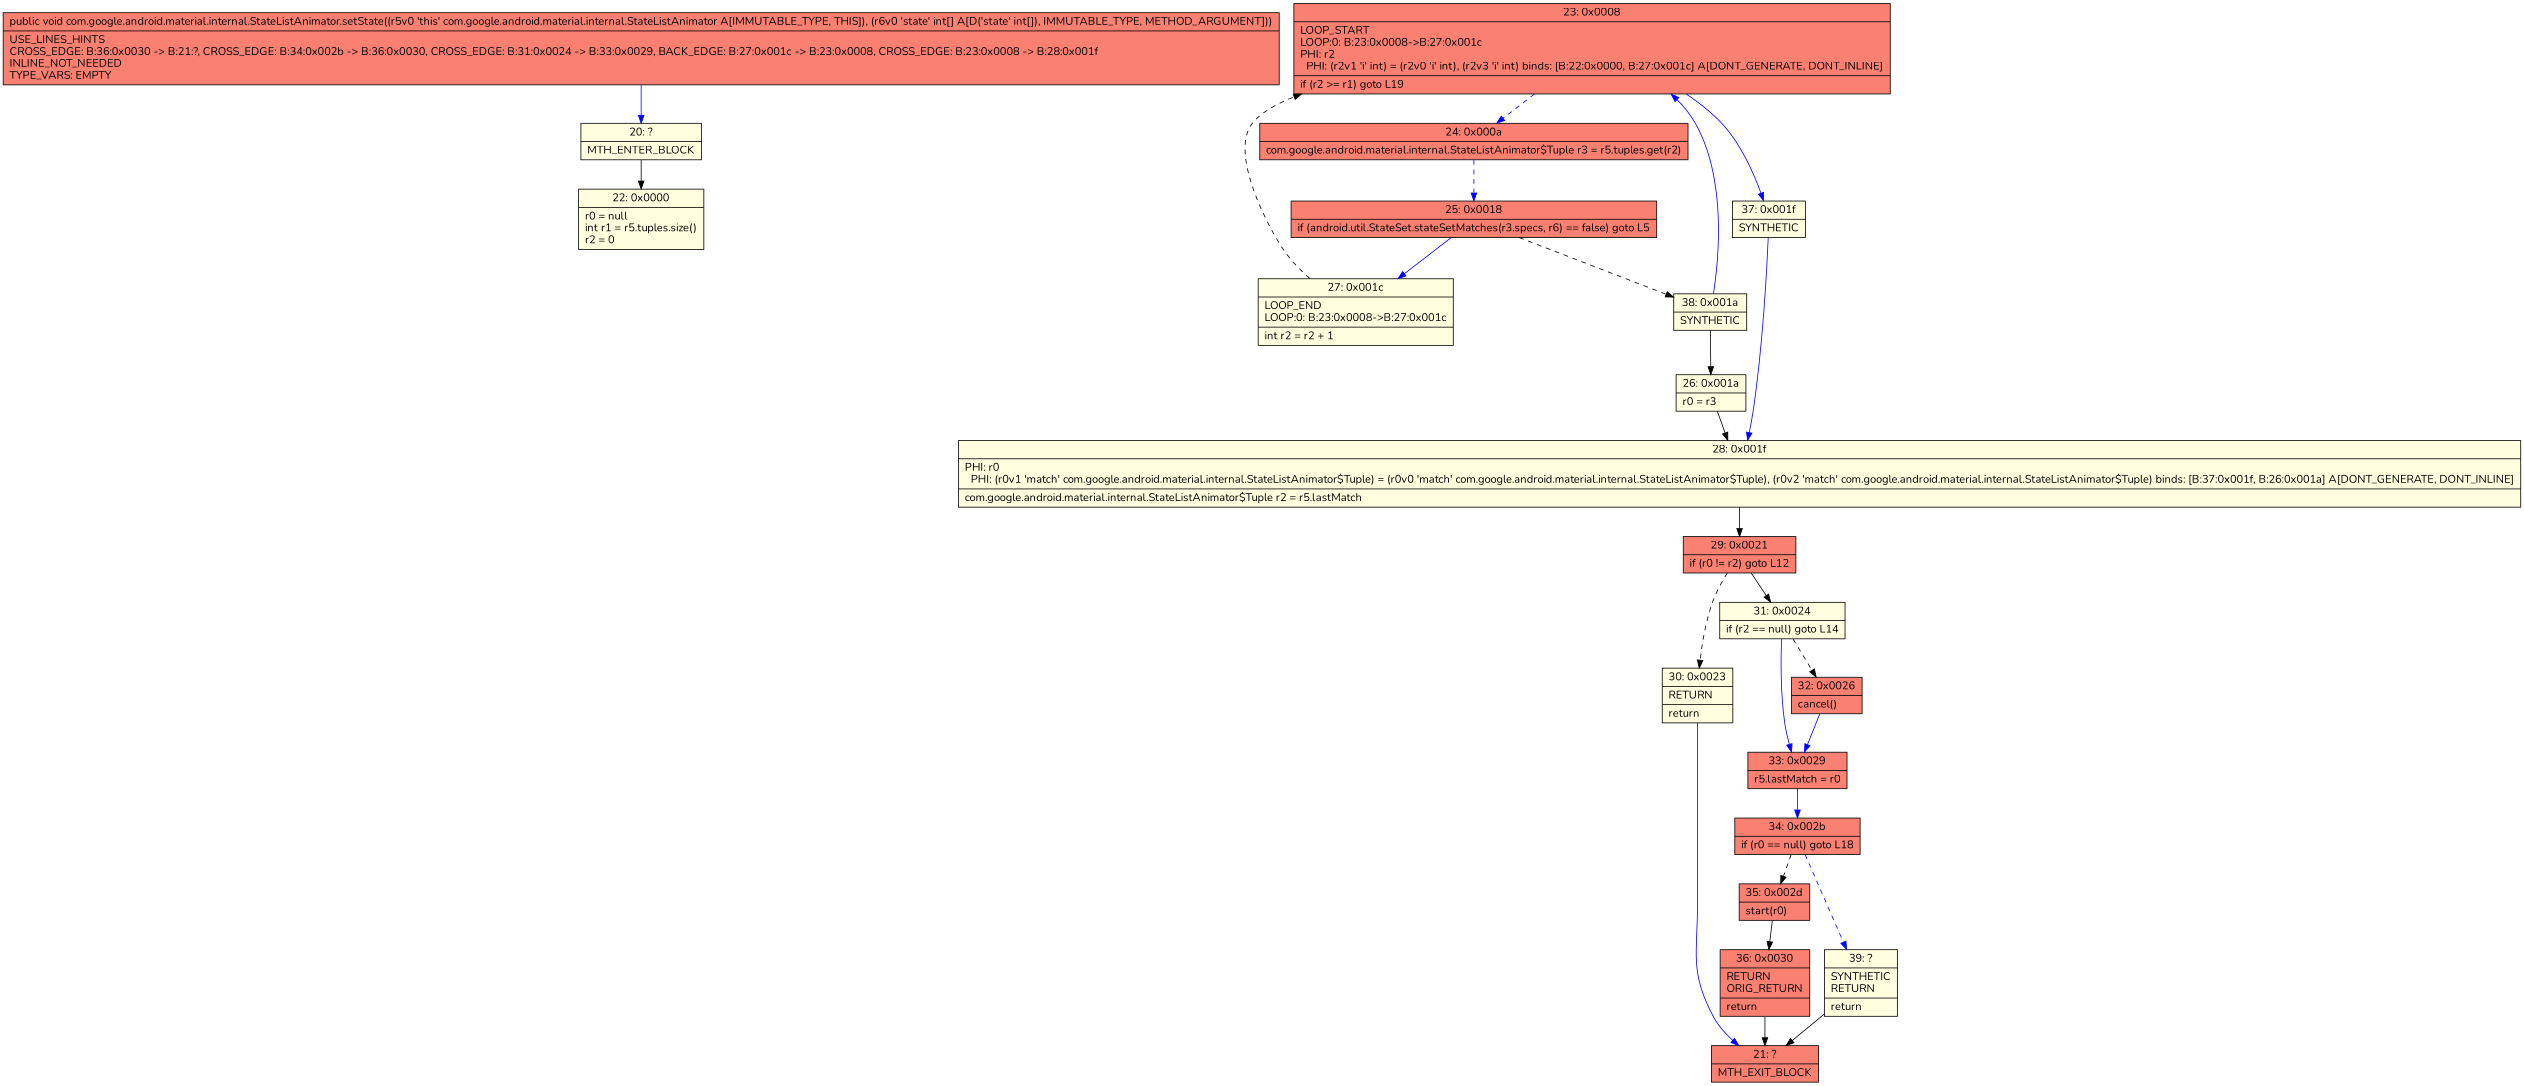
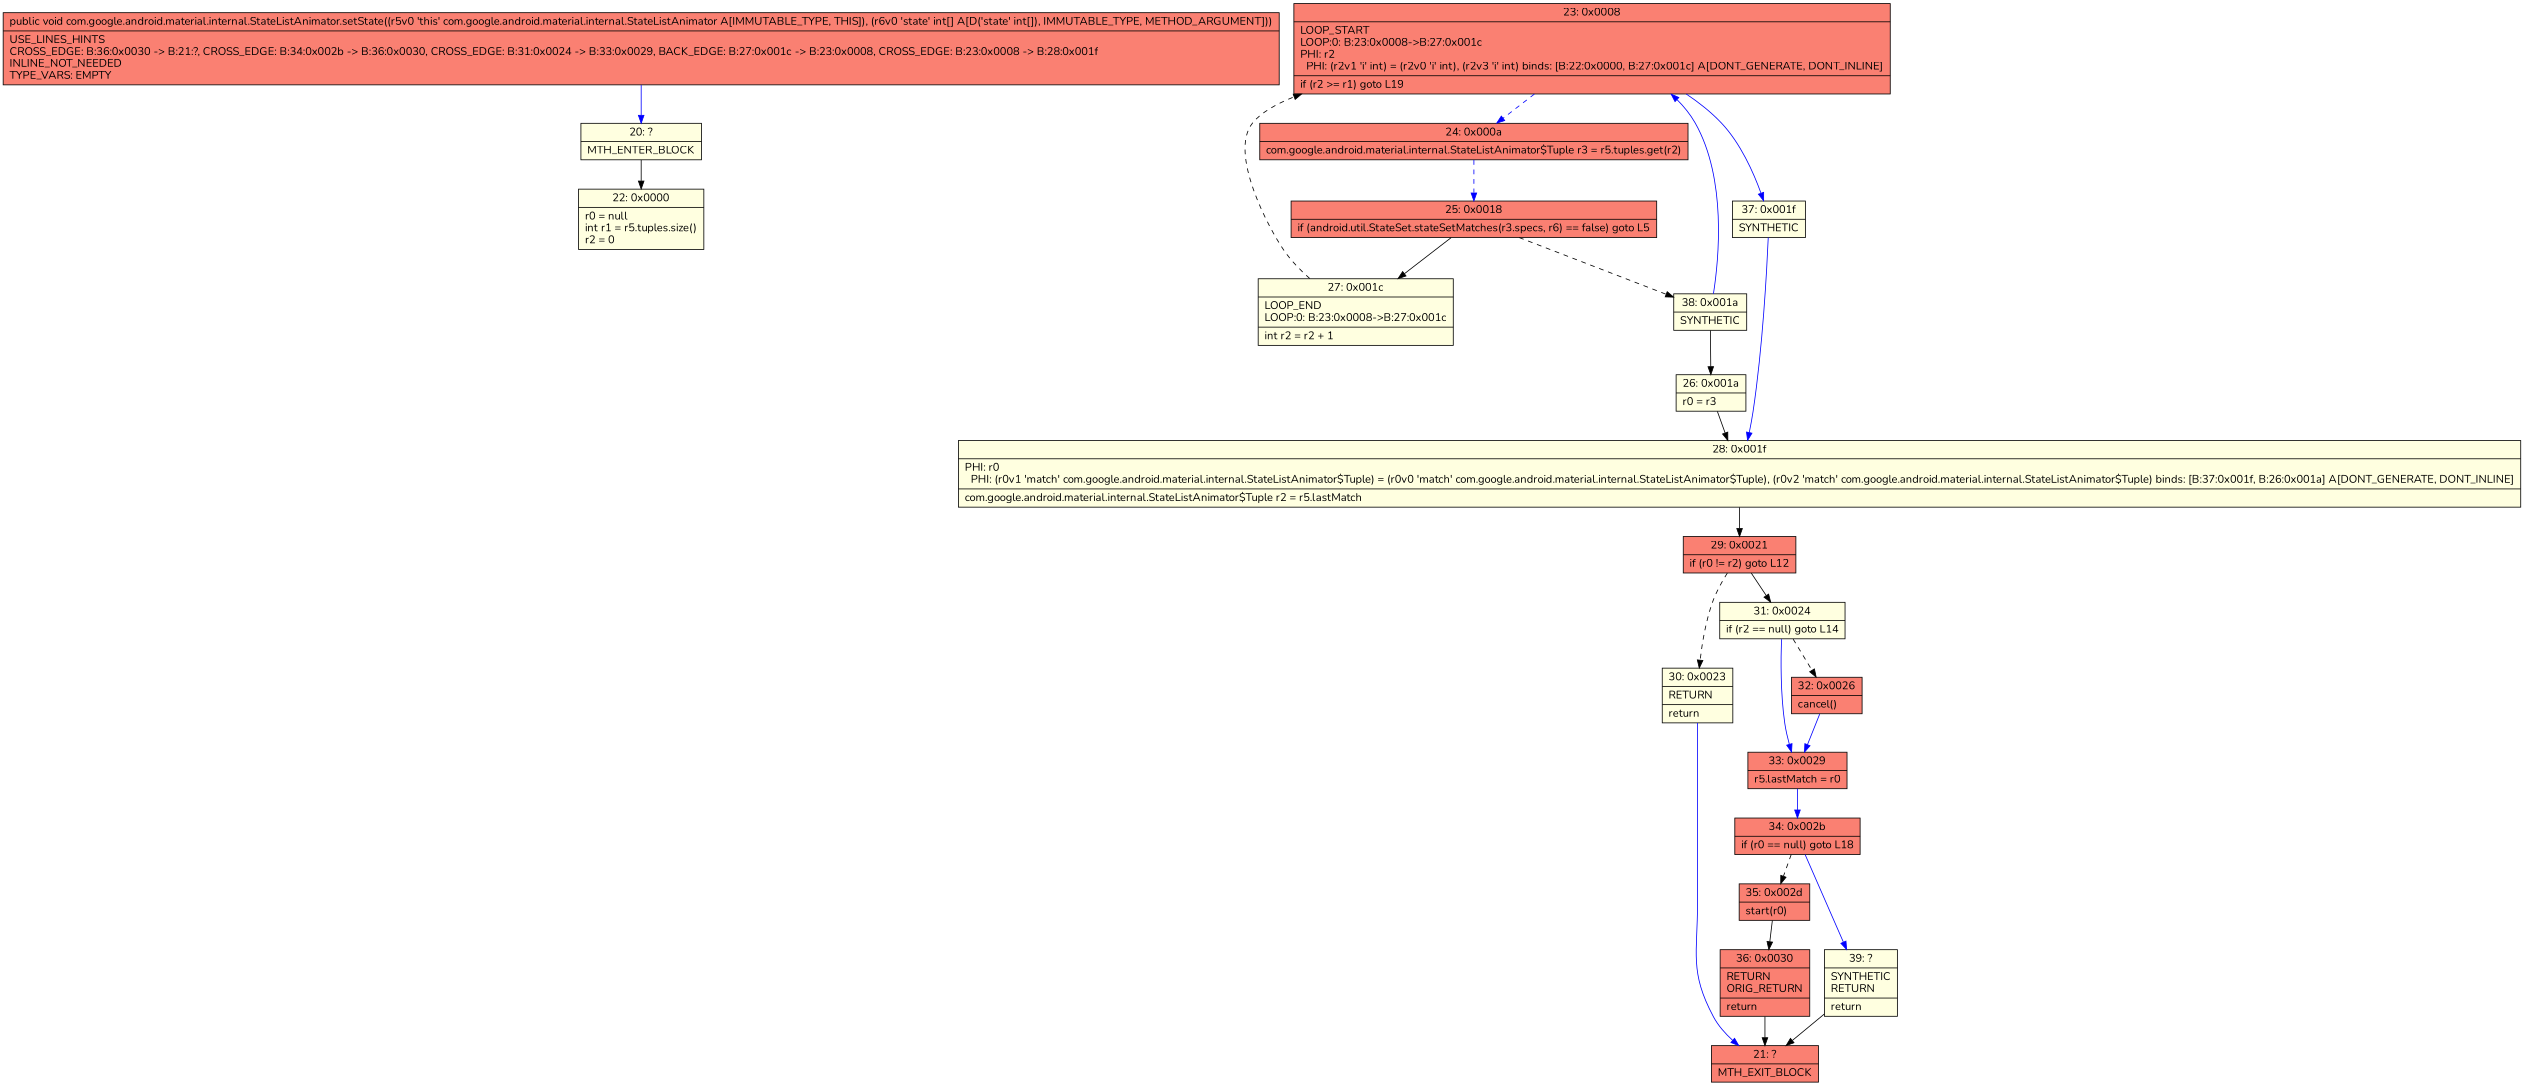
  digraph {
    fontname=Nunito
    node [fillcolor=salmon fontname=Nunito shape=record style=filled]
    edge [color=black fontname=Nunito]
    n1 [fillcolor=lightyellow label="{20\:\ ?|MTH_ENTER_BLOCK\l}"]
    n2 [fillcolor=lightyellow label="{22\:\ 0x0000|r0 = null\lint r1 = r5.tuples.size()\lr2 = 0\l}"]
    n3 [label="{23\:\ 0x0008|LOOP_START\lLOOP:0: B:23:0x0008\-\>B:27:0x001c\lPHI: r2 \l  PHI: (r2v1 'i' int) = (r2v0 'i' int), (r2v3 'i' int) binds: [B:22:0x0000, B:27:0x001c] A[DONT_GENERATE, DONT_INLINE]\l|if (r2 \>= r1) goto L19\l}"]
    n4 [label="{24\:\ 0x000a|com.google.android.material.internal.StateListAnimator$Tuple r3 = r5.tuples.get(r2)\l}"]
    n5 [fillcolor=lightyellow label="{37\:\ 0x001f|SYNTHETIC\l}"]
    n6 [label="{25\:\ 0x0018|if (android.util.StateSet.stateSetMatches(r3.specs, r6) == false) goto L5\l}"]
    n7 [fillcolor=lightyellow label="{28\:\ 0x001f|PHI: r0 \l  PHI: (r0v1 'match' com.google.android.material.internal.StateListAnimator$Tuple) = (r0v0 'match' com.google.android.material.internal.StateListAnimator$Tuple), (r0v2 'match' com.google.android.material.internal.StateListAnimator$Tuple) binds: [B:37:0x001f, B:26:0x001a] A[DONT_GENERATE, DONT_INLINE]\l|com.google.android.material.internal.StateListAnimator$Tuple r2 = r5.lastMatch\l}"]
    n8 [fillcolor=lightyellow label="{27\:\ 0x001c|LOOP_END\lLOOP:0: B:23:0x0008\-\>B:27:0x001c\l|int r2 = r2 + 1\l}"]
    n9 [fillcolor=lightyellow label="{38\:\ 0x001a|SYNTHETIC\l}"]
    n10 [fillcolor=lightyellow label="{26\:\ 0x001a|r0 = r3\l}"]
    n11 [label="{29\:\ 0x0021|if (r0 != r2) goto L12\l}"]
    n12 [fillcolor=lightyellow label="{30\:\ 0x0023|RETURN\l|return\l}"]
    n13 [fillcolor=lightyellow label="{31\:\ 0x0024|if (r2 == null) goto L14\l}"]
    n14 [label="{21\:\ ?|MTH_EXIT_BLOCK\l}"]
    n15 [label="{32\:\ 0x0026|cancel()\l}"]
    n16 [label="{33\:\ 0x0029|r5.lastMatch = r0\l}"]
    n17 [label="{34\:\ 0x002b|if (r0 == null) goto L18\l}"]
    n18 [label="{35\:\ 0x002d|start(r0)\l}"]
    n19 [fillcolor=lightyellow label="{39\:\ ?|SYNTHETIC\lRETURN\l|return\l}"]
    n20 [label="{36\:\ 0x0030|RETURN\lORIG_RETURN\l|return\l}"]
    n21 [label="{public void com.google.android.material.internal.StateListAnimator.setState((r5v0 'this' com.google.android.material.internal.StateListAnimator A[IMMUTABLE_TYPE, THIS]), (r6v0 'state' int[] A[D('state' int[]), IMMUTABLE_TYPE, METHOD_ARGUMENT]))  | USE_LINES_HINTS\lCROSS_EDGE: B:36:0x0030 \-\> B:21:?, CROSS_EDGE: B:34:0x002b \-\> B:36:0x0030, CROSS_EDGE: B:31:0x0024 \-\> B:33:0x0029, BACK_EDGE: B:27:0x001c \-\> B:23:0x0008, CROSS_EDGE: B:23:0x0008 \-\> B:28:0x001f\lINLINE_NOT_NEEDED\lTYPE_VARS: EMPTY\l}"]
    n1 -> n2
    n3 -> n4 [color=blue style=dashed]
    n3 -> n5 [color=blue]
    n4 -> n6 [color=blue style=dashed]
    n5 -> n7 [color=blue]
-   n6 -> n8 [color=blue]
+   n6 -> n8
    n6 -> n9 [style=dashed]
    n7 -> n11
    n8 -> n3 [style=dashed]
    n9 -> n3 [color=blue]
    n9 -> n10
    n10 -> n7
    n11 -> n12 [style=dashed]
    n11 -> n13
    n12 -> n14 [color=blue]
    n13 -> n15 [style=dashed]
    n13 -> n16 [color=blue]
    n15 -> n16 [color=blue]
    n16 -> n17 [color=blue]
    n17 -> n18 [style=dashed]
-   n17 -> n19 [color=blue style=dashed]
+   n17 -> n19 [color=blue]
    n18 -> n20
    n19 -> n14
    n20 -> n14
    n21 -> n1 [color=blue]
  }
